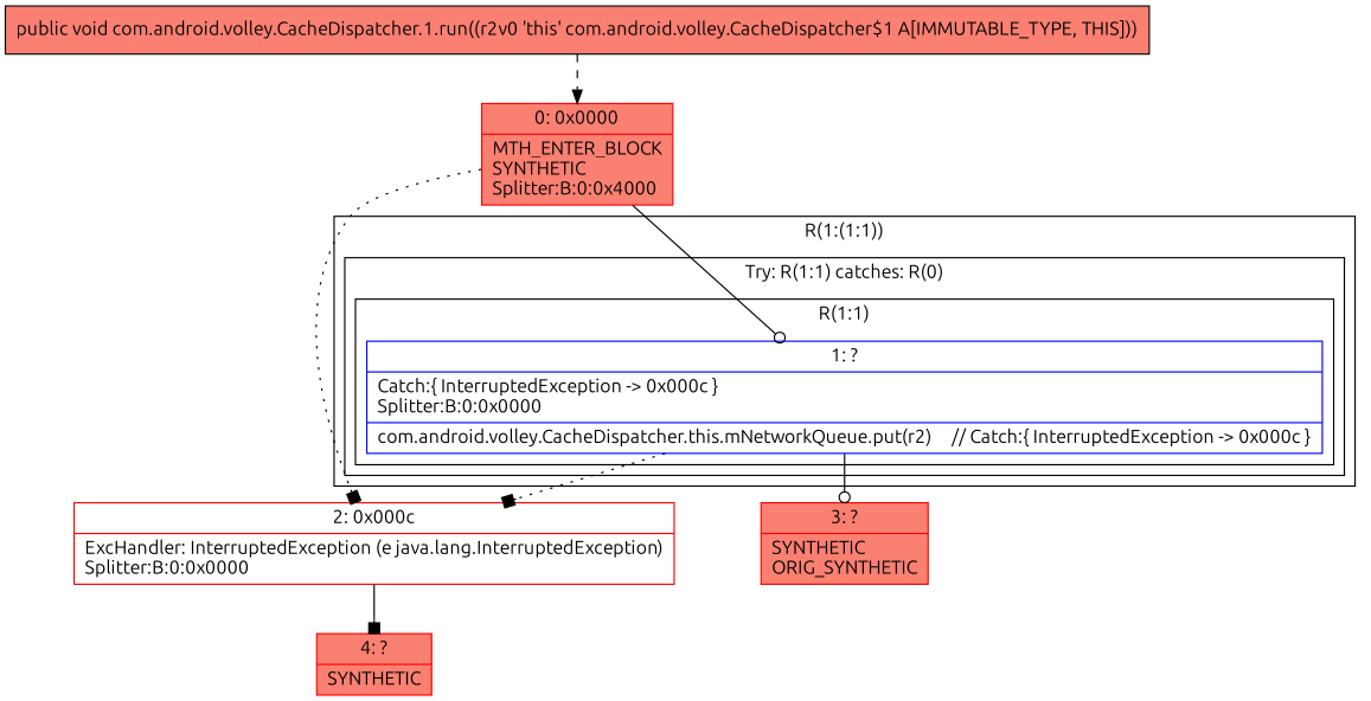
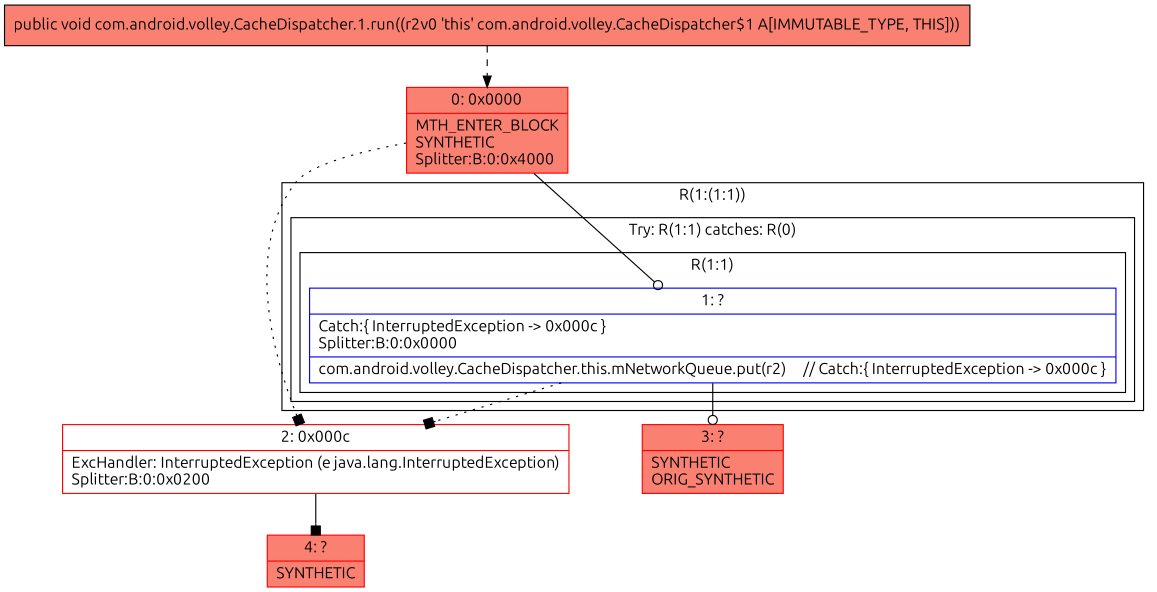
  digraph {
    fontname=Ubuntu
    node [color=red fillcolor=salmon fontname=Ubuntu shape=record style=filled]
    edge [arrowhead=box fontname=Ubuntu style=solid]
    n1 [color=blue fillcolor=white label="{1\:\ ?|Catch:\{ InterruptedException \-\> 0x000c \}\lSplitter:B:0:0x0000\l|com.android.volley.CacheDispatcher.this.mNetworkQueue.put(r2)     \/\/ Catch:\{ InterruptedException \-\> 0x000c \}\l}"]
-   n2 [fillcolor=white label="{2\:\ 0x000c|ExcHandler: InterruptedException (e java.lang.InterruptedException)\lSplitter:B:0:0x0000\l}"]
+   n2 [fillcolor=white label="{2\:\ 0x000c|ExcHandler: InterruptedException (e java.lang.InterruptedException)\lSplitter:B:0:0x0200\l}"]
    n3 [label="{3\:\ ?|SYNTHETIC\lORIG_SYNTHETIC\l}"]
    n4 [label="{4\:\ ?|SYNTHETIC\l}"]
    n5 [label="{0\:\ 0x0000|MTH_ENTER_BLOCK\lSYNTHETIC\lSplitter:B:0:0x4000\l}"]
    n6 [label="{public void com.android.volley.CacheDispatcher.1.run((r2v0 'this' com.android.volley.CacheDispatcher$1 A[IMMUTABLE_TYPE, THIS])) }" color=""]
    subgraph cluster_1 {
      label="R(1:(1:1))"
      subgraph cluster_2 {
        label="Try: R(1:1) catches: R(0)"
        subgraph cluster_3 {
          label="R(1:1)"
          n1
        }
        subgraph cluster_4 {
          label="R(0) | ExcHandler: InterruptedException (e java.lang.InterruptedException)\l"
        }
      }
    }
    subgraph cluster_5 {
      label="R(0) | ExcHandler: InterruptedException (e java.lang.InterruptedException)\l"
    }
    n1 -> n2 [style=dotted]
    n1 -> n3 [arrowhead=odot]
    n2 -> n4
    n5 -> n1 [arrowhead=odot]
    n5 -> n2 [style=dotted]
    n6 -> n5 [arrowhead=normal style=dashed]
  }
